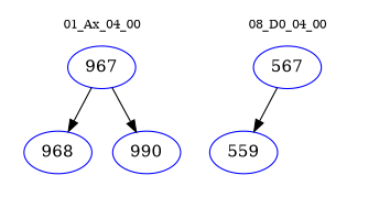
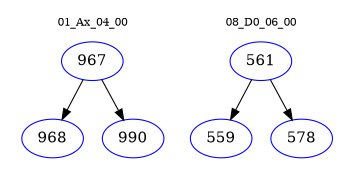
  digraph {
    node [color=blue]
    edge [color=black]
    n1 [label=967]
    n2 [label=968]
    n3 [label=990]
-   n4 [label=567]
+   n4 [label=561]
    n5 [label=559]
+   n6 [label=578]
    subgraph cluster_1 {
      color=white
      fontsize=10
      label="01_Ax_04_00"
      n1
      n2
      n3
    }
    subgraph cluster_2 {
      color=white
      fontsize=10
-     label="08_D0_04_00"
+     label="08_D0_06_00"
      n4
      n5
+     n6
    }
    n1 -> n2
    n1 -> n3
    n4 -> n5
+   n4 -> n6
  }
